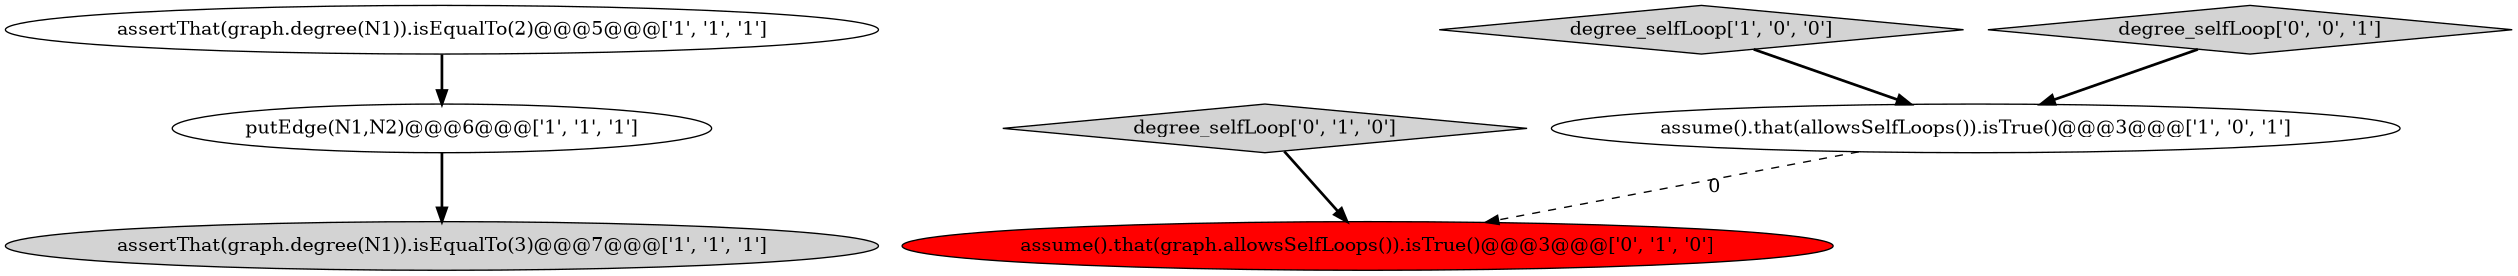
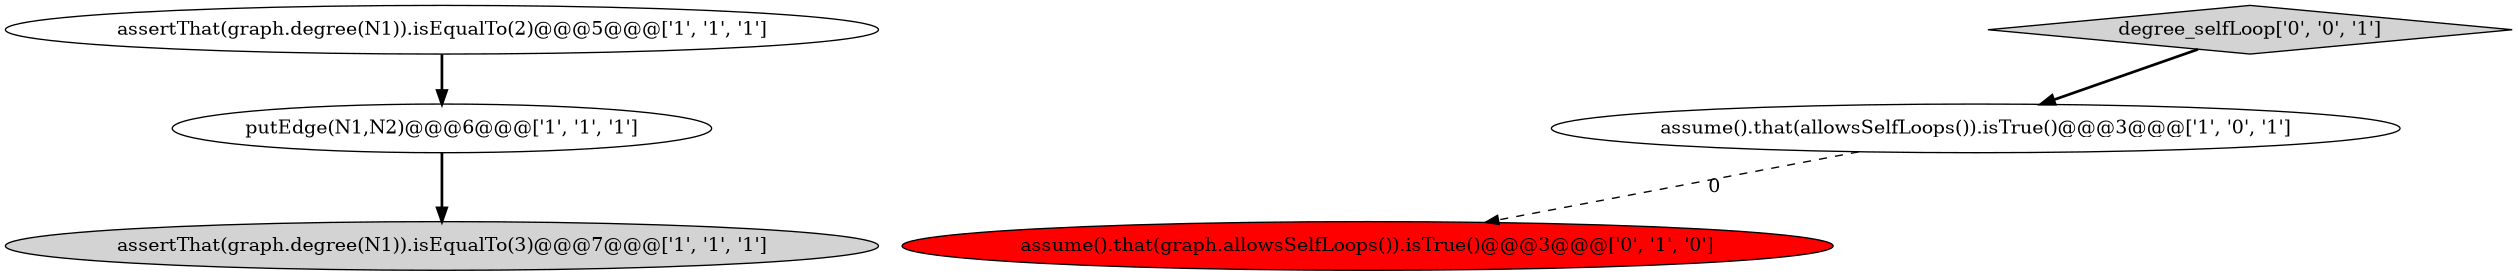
  digraph {
    node [fillcolor=lightgray shape=ellipse style=filled]
    edge [style=bold]
    n1 [fillcolor=white label="assertThat(graph.degree(N1)).isEqualTo(2)@@@5@@@['1', '1', '1']"]
    n2 [fillcolor=white label="putEdge(N1,N2)@@@6@@@['1', '1', '1']"]
    n3 [label="assertThat(graph.degree(N1)).isEqualTo(3)@@@7@@@['1', '1', '1']"]
-   n4 [label="degree_selfLoop['0', '1', '0']" shape=diamond]
    n5 [fillcolor=red label="assume().that(graph.allowsSelfLoops()).isTrue()@@@3@@@['0', '1', '0']"]
    n6 [fillcolor=white label="assume().that(allowsSelfLoops()).isTrue()@@@3@@@['1', '0', '1']"]
-   n7 [label="degree_selfLoop['1', '0', '0']" shape=diamond]
    n8 [label="degree_selfLoop['0', '0', '1']" shape=diamond]
    n1 -> n2
    n2 -> n3
-   n4 -> n5
    n6 -> n5 [label=0 style=dashed]
-   n7 -> n6
    n8 -> n6
  }
